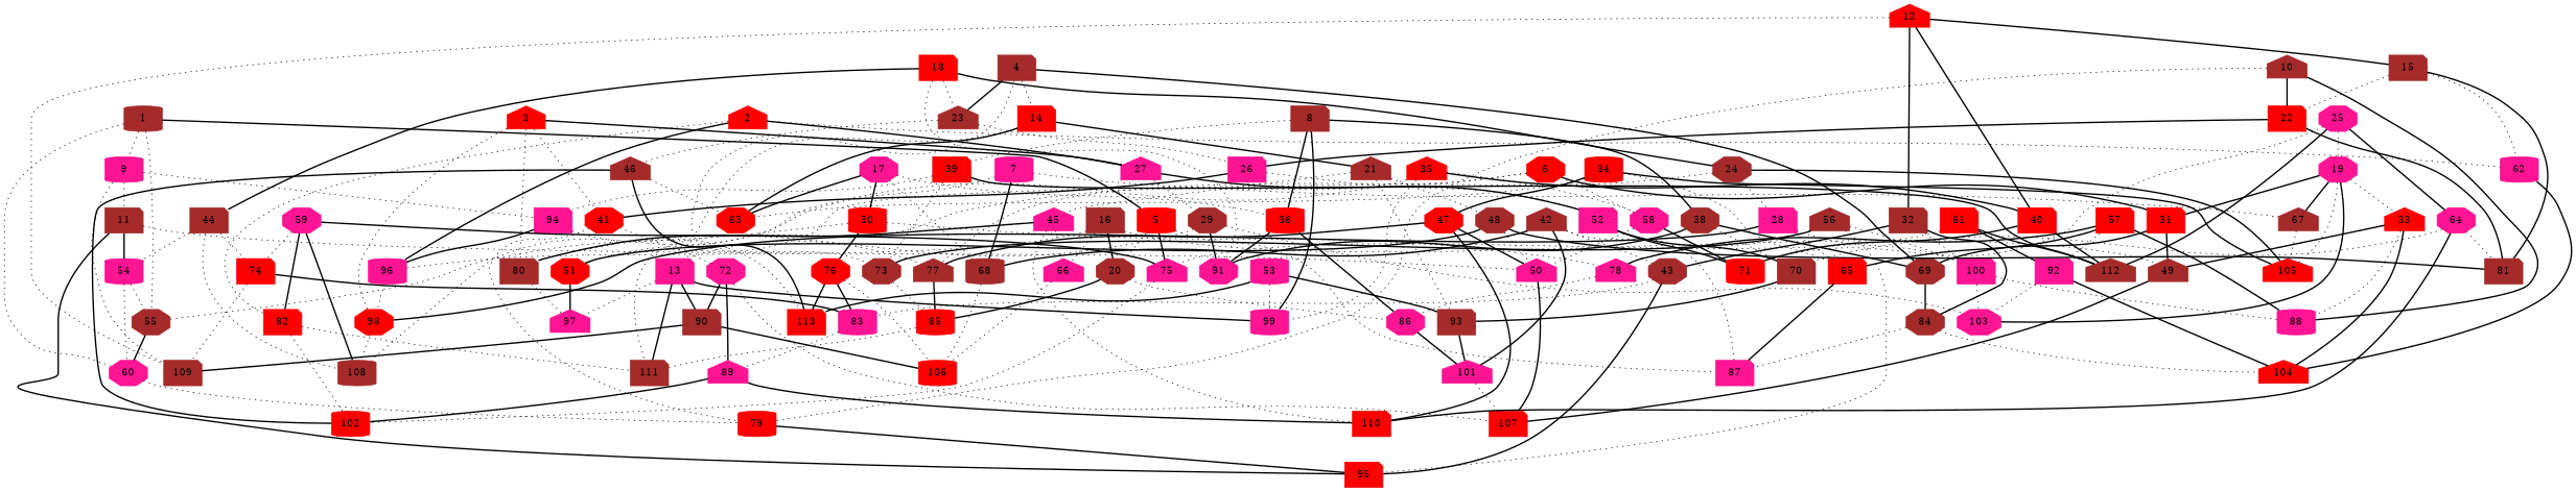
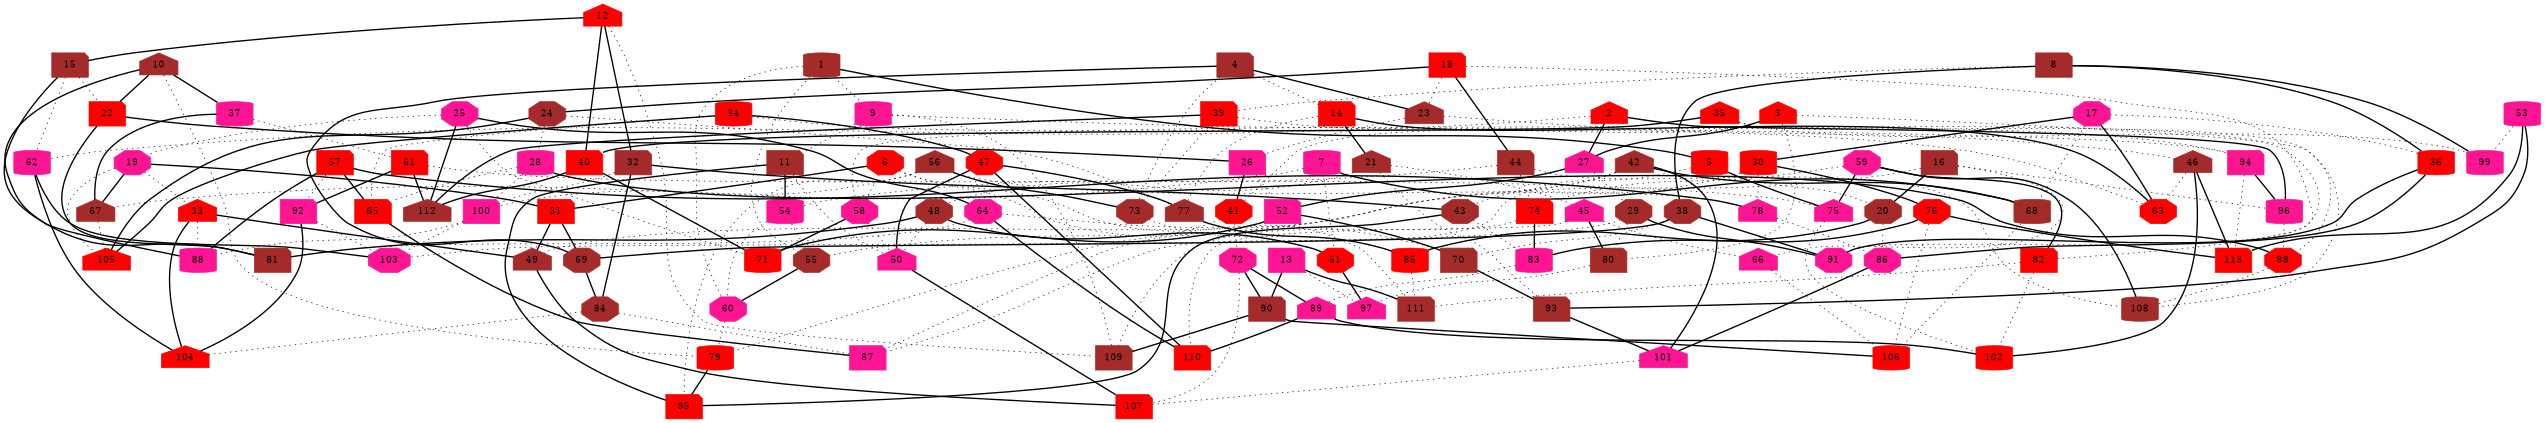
  graph {
    node [color=red shape=note style=filled]
    edge [style=dotted]
    1 [color=brown shape=cylinder]
    5 [shape=cylinder]
    9 [color=deeppink shape=cylinder]
    55 [color=brown shape=octagon]
    60 [color=deeppink shape=octagon]
    20 [color=brown shape=octagon]
    75 [color=deeppink shape=house]
    87 [color=deeppink]
    11 [color=brown]
    94 [color=deeppink]
    109 [color=brown]
    79 [shape=cylinder]
    2 [shape=house]
    27 [color=deeppink shape=house]
    62 [color=deeppink shape=cylinder]
    82
    96 [color=deeppink shape=cylinder]
    52 [color=deeppink]
    29 [color=brown shape=octagon]
    103 [color=deeppink shape=octagon]
    104 [shape=house]
    111 [color=brown]
    102 [shape=cylinder]
    98 [shape=octagon]
    3 [shape=house]
    41 [shape=octagon]
    80 [color=brown]
    72 [color=deeppink shape=octagon]
    97 [color=deeppink shape=house]
    108 [color=brown shape=cylinder]
    4 [color=brown]
    14
    23 [color=brown shape=house]
    69 [color=brown shape=octagon]
    73 [color=brown shape=octagon]
    21 [color=brown shape=house]
    63 [shape=octagon]
    77 [color=brown shape=house]
    26 [color=deeppink]
    46 [color=brown shape=house]
    84 [color=brown shape=octagon]
    85 [shape=cylinder]
    86 [color=deeppink shape=octagon]
    6 [shape=octagon]
    31
    51 [shape=octagon]
    58 [color=deeppink shape=octagon]
    49 [color=brown shape=house]
    50 [color=deeppink shape=house]
    71 [shape=cylinder]
    7 [color=deeppink shape=cylinder]
    67 [color=brown shape=house]
    68 [color=brown shape=cylinder]
    66 [color=deeppink shape=house]
    106 [shape=cylinder]
    105 [shape=house]
    8 [color=brown]
    36 [shape=cylinder]
    38 [color=brown shape=octagon]
    39
    99 [color=deeppink shape=cylinder]
    91 [color=deeppink shape=octagon]
    70 [color=brown]
    112 [color=brown shape=house]
    54 [color=deeppink shape=cylinder]
    95
    113
    10 [color=brown shape=house]
    22
+   37 [color=deeppink shape=cylinder]
    88 [color=deeppink shape=cylinder]
    81 [color=brown]
    61
    107
    12 [shape=house]
    15 [color=brown]
    32 [color=brown]
    40
    100 [color=deeppink]
    43 [color=brown shape=octagon]
    13 [color=deeppink]
    90 [color=brown]
    45 [color=deeppink shape=house]
    48 [color=brown shape=octagon]
    93 [color=brown]
    16 [color=brown]
    17 [color=deeppink shape=octagon]
    30 [shape=cylinder]
    76 [shape=octagon]
    78 [color=deeppink shape=house]
    18
    24 [color=brown shape=octagon]
    44 [color=brown]
-   28 [color=deeppink]
+   28 [color=deeppink shape=cylinder]
    74
    19 [color=deeppink shape=octagon]
    33 [shape=house]
    101 [color=deeppink shape=house]
    110
    65
    25 [color=deeppink shape=octagon]
    64 [color=deeppink shape=octagon]
    83 [color=deeppink shape=cylinder]
    34 [shape=cylinder]
    47 [shape=octagon]
    35 [shape=house]
    92 [color=deeppink]
    89 [color=deeppink shape=house]
    42 [color=brown shape=house]
    53 [color=deeppink shape=cylinder]
    56 [color=brown shape=house]
    57
    59 [color=deeppink shape=octagon]
    1 -- 5 [style=bold]
    1 -- 9
    1 -- 55
    1 -- 60
    5 -- 20
    5 -- 75 [style=bold]
    5 -- 87
    9 -- 11
    9 -- 94
    9 -- 109
    55 -- 60 [style=bold]
    60 -- 79
    20 -- 85 [style=bold]
    20 -- 86
    75 -- 102
    11 -- 50
    11 -- 54 [style=bold]
    11 -- 95 [style=bold]
    94 -- 96 [style=bold]
    94 -- 113
    79 -- 95 [style=bold]
    2 -- 27 [style=bold]
    2 -- 62
    2 -- 82
    2 -- 96 [style=bold]
    27 -- 52 [style=bold]
    27 -- 29
-   19 -- 103 [style=bold]
+   62 -- 103 [style=bold]
    62 -- 104 [style=bold]
    82 -- 111
    82 -- 102
    96 -- 98
    52 -- 71 [style=bold]
    52 -- 70 [style=bold]
    29 -- 103
    29 -- 80
    29 -- 91 [style=bold]
    98 -- 108
    3 -- 27 [style=bold]
    3 -- 98
    3 -- 41
    3 -- 80
    41 -- 79
    41 -- 72
    80 -- 97
    72 -- 107
    72 -- 90 [style=bold]
    72 -- 89 [style=bold]
    4 -- 14
    4 -- 23 [style=bold]
    4 -- 69 [style=bold]
    4 -- 73
    14 -- 21 [style=bold]
    14 -- 63 [style=bold]
    14 -- 77
    23 -- 26
    23 -- 46
    69 -- 84 [style=bold]
    73 -- 85
    21 -- 45
    21 -- 48
    21 -- 93
    77 -- 85 [style=bold]
    26 -- 52
    26 -- 41 [style=bold]
    46 -- 102 [style=bold]
    46 -- 63
    46 -- 113 [style=bold]
    84 -- 87
    84 -- 104
    85 -- 111
    86 -- 101 [style=bold]
    6 -- 111
    6 -- 31 [style=bold]
    6 -- 51
    6 -- 58
    31 -- 69 [style=bold]
    31 -- 49 [style=bold]
    51 -- 97 [style=bold]
    58 -- 50
    58 -- 71 [style=bold]
    49 -- 107 [style=bold]
    50 -- 107 [style=bold]
    7 -- 51
    7 -- 67
    7 -- 68 [style=bold]
    67 -- 105
    68 -- 106
    66 -- 106
    8 -- 36 [style=bold]
    8 -- 38 [style=bold]
    8 -- 39
    8 -- 99 [style=bold]
    36 -- 86 [style=bold]
    36 -- 91 [style=bold]
    38 -- 69 [style=bold]
    38 -- 91 [style=bold]
    38 -- 70
    39 -- 94
    39 -- 73
    39 -- 112 [style=bold]
    70 -- 93 [style=bold]
    54 -- 55
    54 -- 60
    10 -- 79
    10 -- 22 [style=bold]
+   10 -- 37 [style=bold]
    10 -- 88 [style=bold]
    22 -- 26 [style=bold]
    22 -- 81 [style=bold]
+   37 -- 67 [style=bold]
+   37 -- 61
    61 -- 75
    61 -- 112 [style=bold]
    61 -- 92 [style=bold]
    12 -- 109
    12 -- 15 [style=bold]
    12 -- 32 [style=bold]
    12 -- 40 [style=bold]
    15 -- 62
    15 -- 22
    15 -- 81 [style=bold]
    32 -- 84 [style=bold]
    32 -- 100
    32 -- 43 [style=bold]
    40 -- 71 [style=bold]
    40 -- 112 [style=bold]
    100 -- 103
    100 -- 88
    43 -- 95 [style=bold]
    43 -- 83
    13 -- 111 [style=bold]
    13 -- 97
-   13 -- 99 [style=bold]
    13 -- 90 [style=bold]
    90 -- 109 [style=bold]
    90 -- 106 [style=bold]
    45 -- 80 [style=bold]
    45 -- 66
    45 -- 110
    48 -- 51 [style=bold]
    48 -- 50
    48 -- 81 [style=bold]
    93 -- 101 [style=bold]
    16 -- 20 [style=bold]
    16 -- 96
    16 -- 49
    16 -- 66
    17 -- 63 [style=bold]
    17 -- 68
    17 -- 36
    17 -- 30 [style=bold]
    30 -- 55
    30 -- 76 [style=bold]
    30 -- 78
    76 -- 106
    76 -- 113 [style=bold]
    76 -- 83 [style=bold]
    78 -- 86
    18 -- 23
    18 -- 91
    18 -- 24 [style=bold]
    18 -- 44 [style=bold]
    24 -- 77
    24 -- 105 [style=bold]
    24 -- 28
    44 -- 108
    44 -- 54
    44 -- 74
    28 -- 98 [style=bold]
    28 -- 100
    28 -- 65
    74 -- 109
    74 -- 83 [style=bold]
    19 -- 31 [style=bold]
    19 -- 67 [style=bold]
    19 -- 105
    19 -- 33
    33 -- 104 [style=bold]
    33 -- 49 [style=bold]
    33 -- 88
    101 -- 107
    65 -- 87 [style=bold]
    25 -- 71
    25 -- 112 [style=bold]
    25 -- 19
    25 -- 64 [style=bold]
    64 -- 70
    64 -- 81
    64 -- 110 [style=bold]
    83 -- 89
    34 -- 63
    34 -- 105 [style=bold]
    34 -- 65
    34 -- 47 [style=bold]
    47 -- 77 [style=bold]
    47 -- 50 [style=bold]
    47 -- 110 [style=bold]
    35 -- 108
    35 -- 58
    35 -- 99
    35 -- 40 [style=bold]
    92 -- 103
    92 -- 104 [style=bold]
    89 -- 102 [style=bold]
    89 -- 110 [style=bold]
    42 -- 87
    42 -- 68 [style=bold]
    42 -- 43
    42 -- 101 [style=bold]
    53 -- 99
    53 -- 113 [style=bold]
    53 -- 93 [style=bold]
    56 -- 73 [style=bold]
    56 -- 95
    56 -- 100
    56 -- 78
    57 -- 88 [style=bold]
    57 -- 78 [style=bold]
    57 -- 65 [style=bold]
    57 -- 92
    59 -- 75 [style=bold]
    59 -- 82 [style=bold]
    59 -- 108 [style=bold]
    59 -- 74
  }
